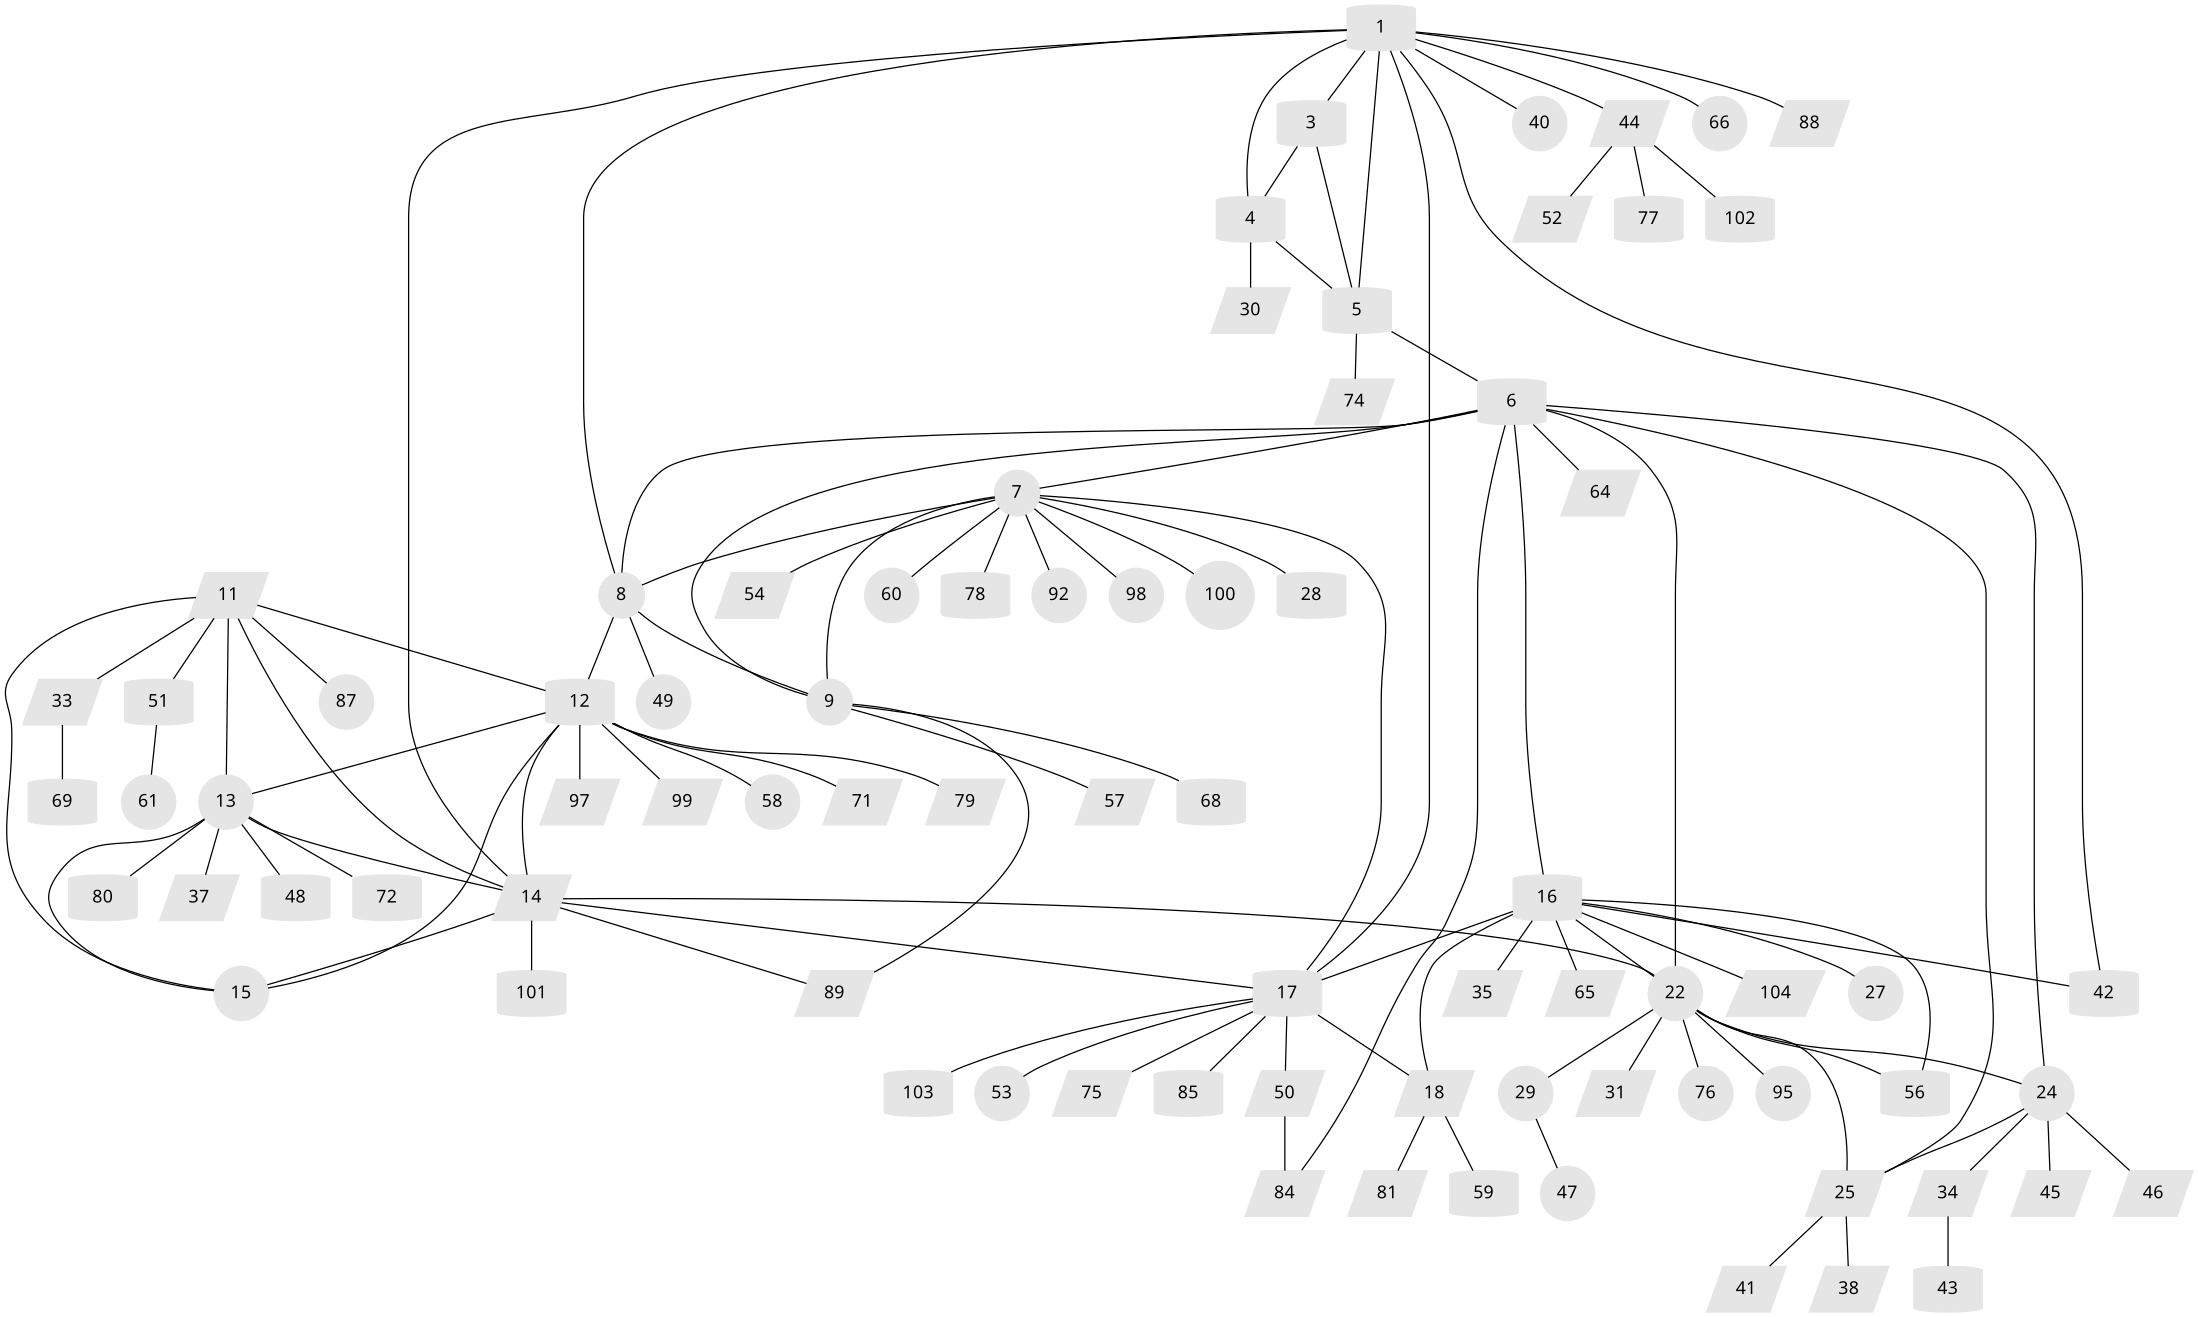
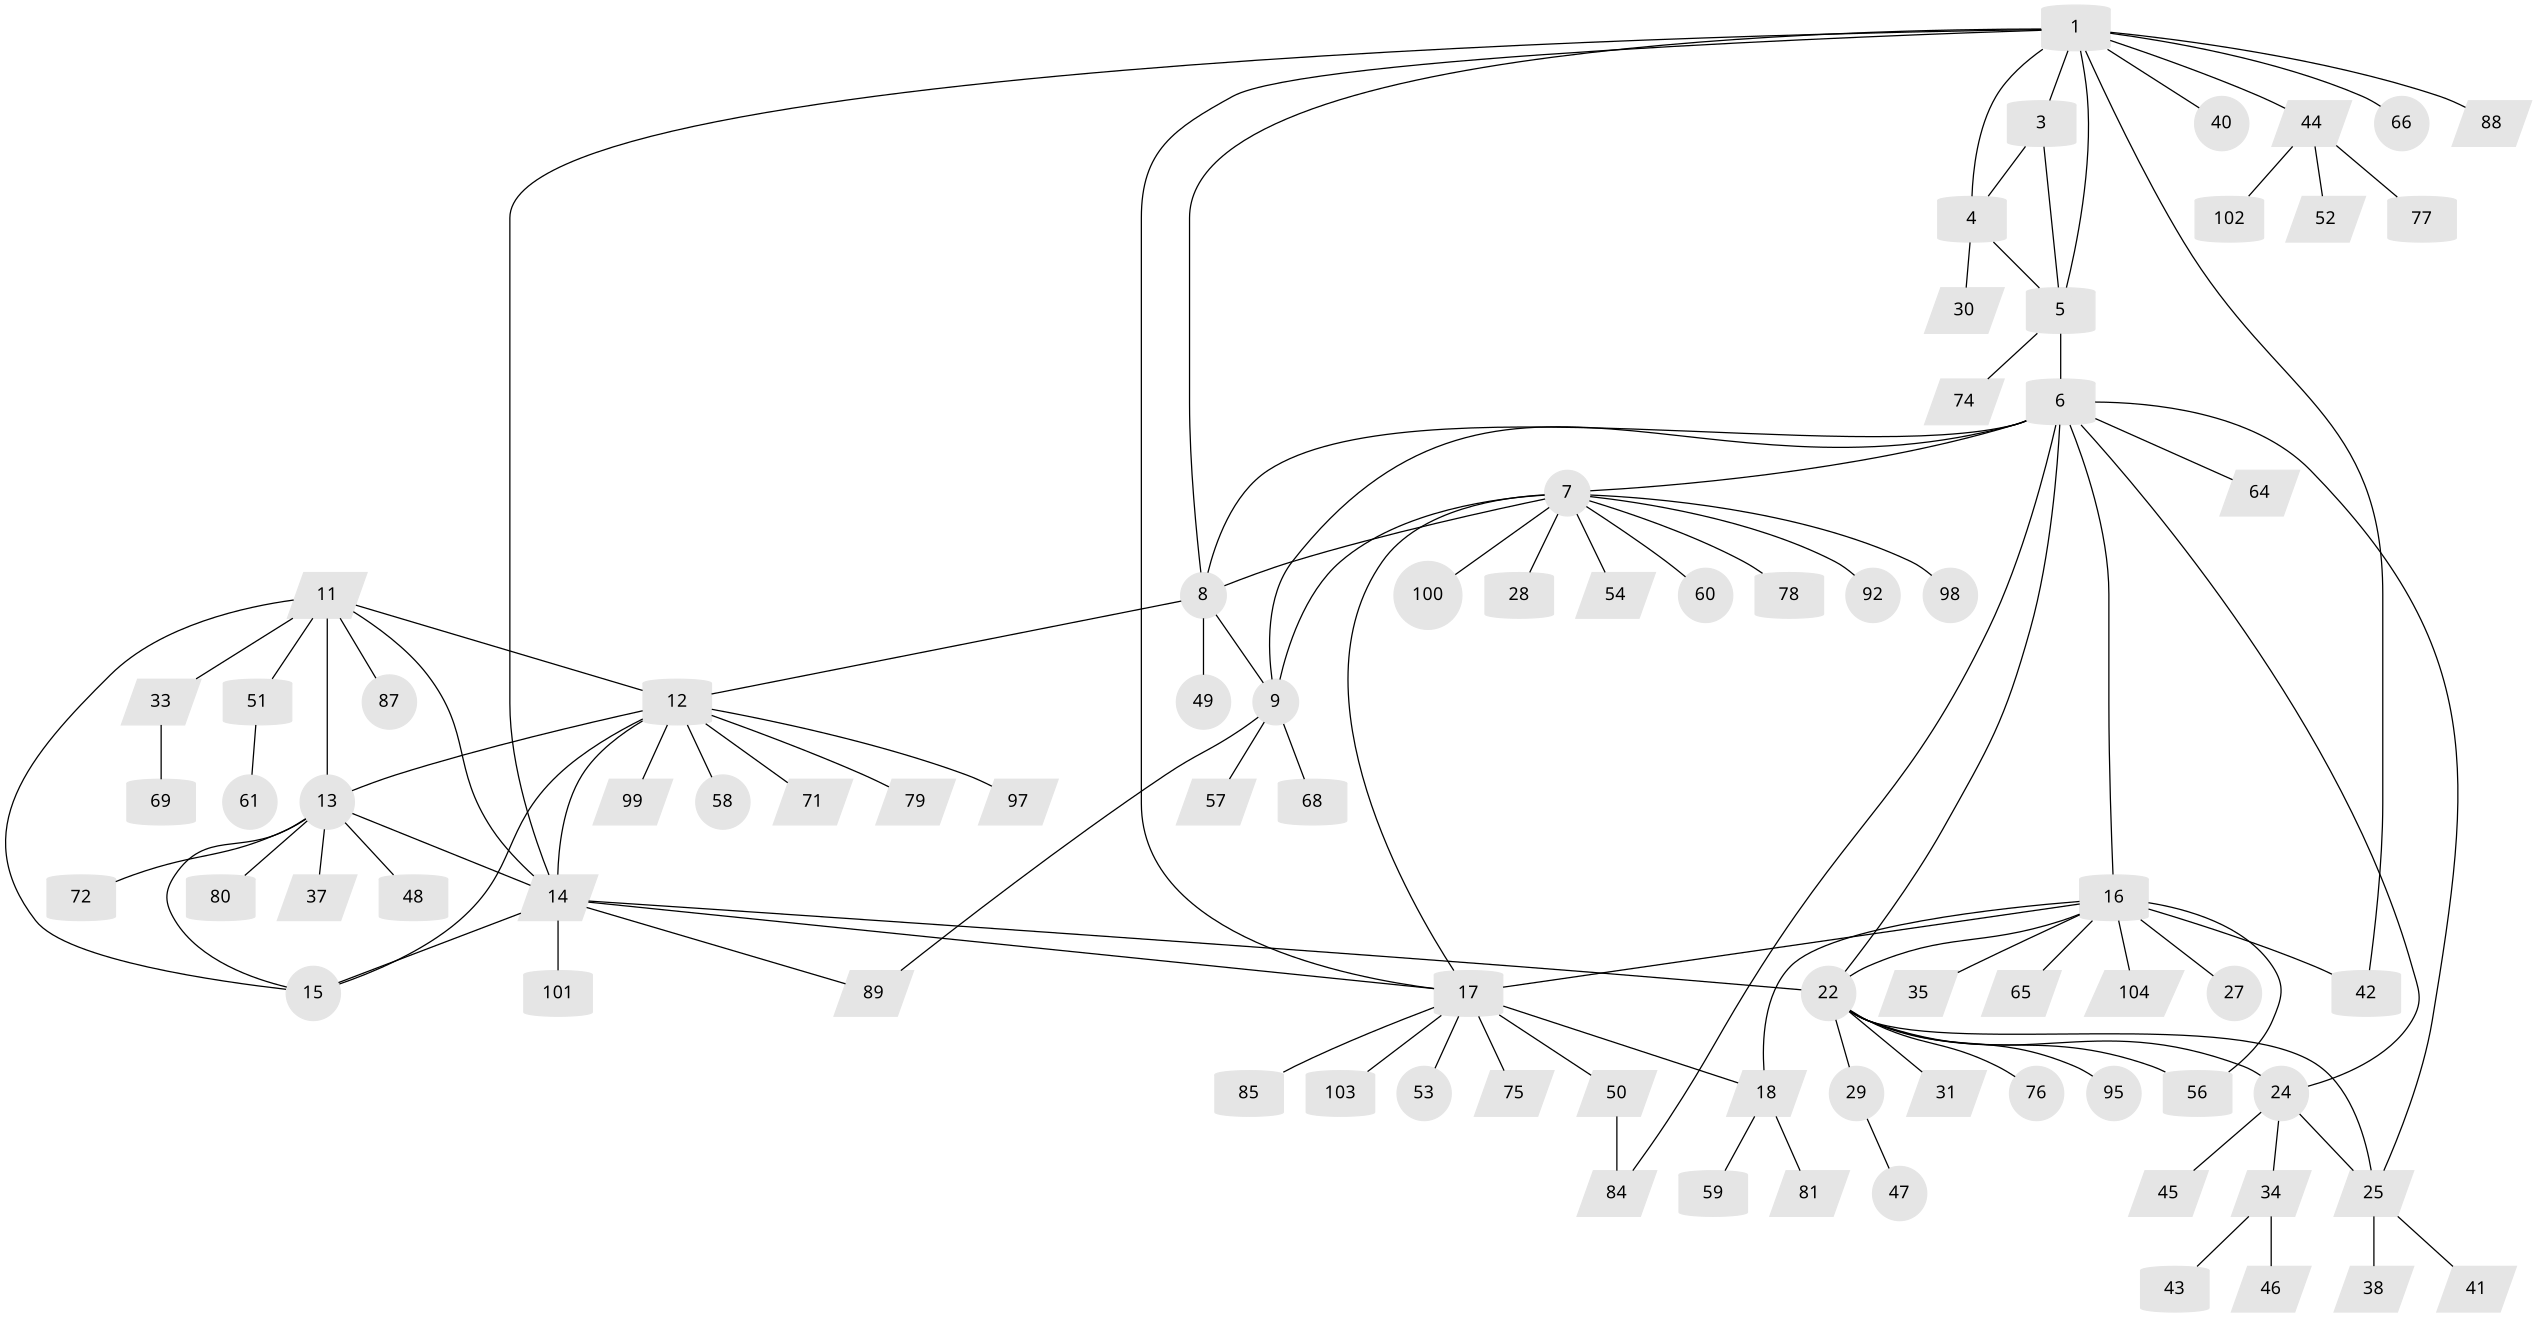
  graph {
    fontname="Noto Sans"
    node [color=gray90 fontname="Noto Sans" shape=parallelogram style=filled]
    edge [fontname="Noto Sans"]
    1 [shape=cylinder super="+2"]
    3 [shape=cylinder super="+93"]
    4 [shape=cylinder super="+63"]
    5 [shape=cylinder super="+26"]
    8 [shape=circle super="+10"]
    14 [super="+91"]
    17 [shape=cylinder super="+31"]
    40 [shape=circle]
    42 [shape=cylinder]
    44 [super="+83"]
    66 [shape=circle]
    88
    30
    6 [shape=cylinder super="+21"]
    74
    9 [shape=circle super="+90"]
    12 [shape=cylinder super="+94"]
    49 [shape=circle]
    22 [shape=circle super="+23"]
    89
    15 [shape=circle super="+86"]
    101 [shape=cylinder]
    18 [super="+20"]
    50 [super="+62"]
    53 [shape=circle]
    75
    85 [shape=cylinder]
    103 [shape=cylinder]
    52 [super="+105"]
    77 [shape=cylinder]
    102 [shape=cylinder]
    7 [shape=circle super="+32"]
    16 [shape=cylinder super="+19"]
    24 [shape=circle super="+39"]
    25
    64
    84
    28 [shape=cylinder]
    54
    60 [shape=circle]
    78 [shape=cylinder]
    92 [shape=circle]
    98 [shape=circle]
    100 [shape=circle]
    57
    68 [shape=cylinder]
    27 [shape=circle super="+73"]
    35
    56 [shape=cylinder]
    65
    104
    29 [shape=circle super="+55"]
    n53 [label=31]
    76 [shape=circle]
    95 [shape=circle]
    34
    45 [super="+82"]
    38 [super="+70"]
    41
    13 [shape=circle]
    58 [shape=circle]
    71
    79
    97
    99
    11 [super="+67"]
    33
    51 [shape=cylinder]
    87 [shape=circle]
    37
    48 [shape=cylinder]
    72 [shape=cylinder]
    80 [shape=cylinder]
    69 [shape=cylinder]
    61 [shape=circle]
    59 [shape=cylinder]
    81
    47 [shape=circle]
    43 [shape=cylinder]
    46
    1 -- 3 [weight=2]
    1 -- 4 [weight=2]
    1 -- 5 [weight=2]
    1 -- 8
    1 -- 14
    1 -- 17
    1 -- 40
    1 -- 42
    1 -- 44
    1 -- 66
    1 -- 88
    3 -- 4
    3 -- 5
    4 -- 5
    4 -- 30
    5 -- 6
    5 -- 74
    8 -- 9 [weight=2]
    8 -- 12
    8 -- 49
    14 -- 17
    14 -- 22
    14 -- 89
    14 -- 15
    14 -- 101
    17 -- 18 [weight=2]
    17 -- 50
    17 -- 53
    17 -- 75
    17 -- 85
    17 -- 103
    44 -- 52
    44 -- 77
    44 -- 102
    6 -- 8 [weight=2]
    6 -- 9
    6 -- 22 [weight=2]
    6 -- 7
    6 -- 16
    6 -- 24
    6 -- 25
    6 -- 64
    6 -- 84
    9 -- 89
    9 -- 57
    9 -- 68
    12 -- 14
    12 -- 15
    12 -- 13
    12 -- 58
    12 -- 71
    12 -- 79
    12 -- 97
    12 -- 99
    22 -- 24 [weight=2]
    22 -- 25 [weight=2]
    22 -- 56
    22 -- 29
    22 -- n53
    22 -- 76
    22 -- 95
    18 -- 59
    18 -- 81
    50 -- 84
    7 -- 8 [weight=2]
    7 -- 17
    7 -- 9
    7 -- 28
    7 -- 54
    7 -- 60
    7 -- 78
    7 -- 92
    7 -- 98
    7 -- 100
    16 -- 17 [weight=2]
    16 -- 42
    16 -- 22
    16 -- 18 [weight=4]
    16 -- 27
    16 -- 35
    16 -- 56
    16 -- 65
    16 -- 104
    24 -- 25
    24 -- 34
    24 -- 45
    25 -- 38
    25 -- 41
    29 -- 47
    34 -- 43
-   24 -- 46
+   34 -- 46
    13 -- 14
    13 -- 15
    13 -- 37
    13 -- 48
    13 -- 72
    13 -- 80
    11 -- 14
    11 -- 12
    11 -- 15
    11 -- 13
    11 -- 33
    11 -- 51
    11 -- 87
    33 -- 69
    51 -- 61
  }
